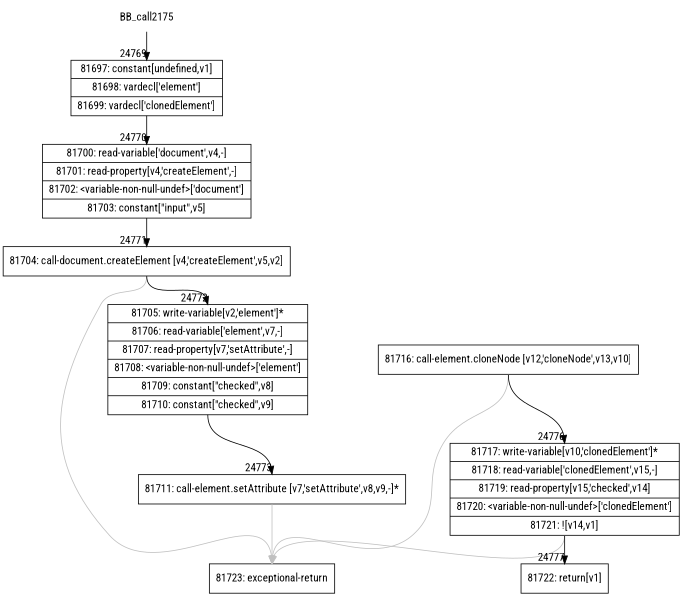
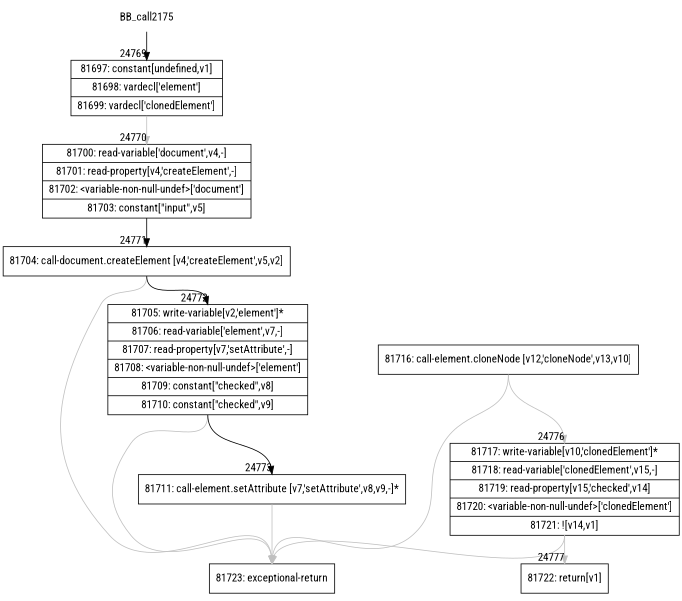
  digraph {
    fontname="Roboto Condensed"
    rankdir=TD
    node [fontname="Roboto Condensed" shape=record]
    edge [fontname="Roboto Condensed" headport=n tailport=s]
    n1 [label=BB_call2175 shape=none]
    n2 [label="{81697: constant[undefined,v1]|81698: vardecl['element']|81699: vardecl['clonedElement']}"]
    n3 [label="{81700: read-variable['document',v4,-]|81701: read-property[v4,'createElement',-]|81702: \<variable-non-null-undef\>['document']|81703: constant[\"input\",v5]}"]
    n4 [label="{81704: call-document.createElement [v4,'createElement',v5,v2]}"]
    n5 [label="{81723: exceptional-return}"]
    n6 [label="{81705: write-variable[v2,'element']*|81706: read-variable['element',v7,-]|81707: read-property[v7,'setAttribute',-]|81708: \<variable-non-null-undef\>['element']|81709: constant[\"checked\",v8]|81710: constant[\"checked\",v9]}"]
    n7 [label="{81711: call-element.setAttribute [v7,'setAttribute',v8,v9,-]*}"]
    n8 [label="{81716: call-element.cloneNode [v12,'cloneNode',v13,v10]}"]
    n9 [label="{81717: write-variable[v10,'clonedElement']*|81718: read-variable['clonedElement',v15,-]|81719: read-property[v15,'checked',v14]|81720: \<variable-non-null-undef\>['clonedElement']|81721: ![v14,v1]}"]
    n10 [label="{81722: return[v1]}"]
    n1 -> n2 [headlabel="    24769"]
-   n2 -> n3 [headlabel="      24770"]
+   n2 -> n3 [headlabel="      24770" color=gray]
    n3 -> n4 [headlabel="      24771"]
    n4 -> n5 [color=gray]
    n4 -> n6 [headlabel="      24772"]
+   n6 -> n5 [color=gray]
    n6 -> n7 [headlabel="      24773"]
    n7 -> n5 [color=gray]
    n8 -> n5 [color=gray]
-   n8 -> n9 [headlabel="      24776"]
+   n8 -> n9 [headlabel="      24776" color=gray]
    n9 -> n5 [color=gray]
-   n9 -> n10 [headlabel="      24777"]
+   n9 -> n10 [headlabel="      24777" color=gray]
  }
